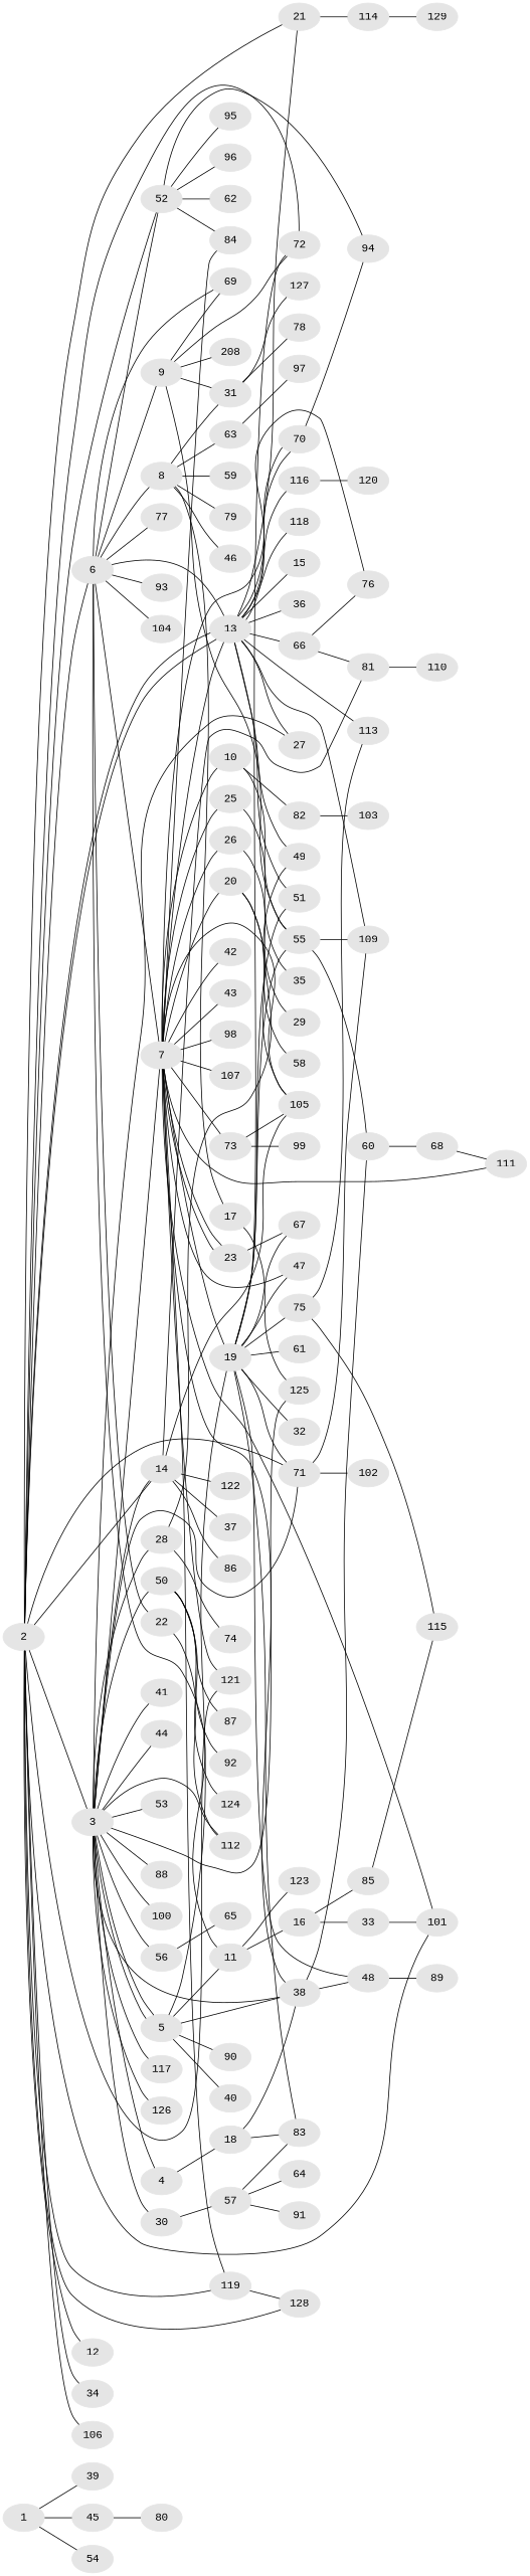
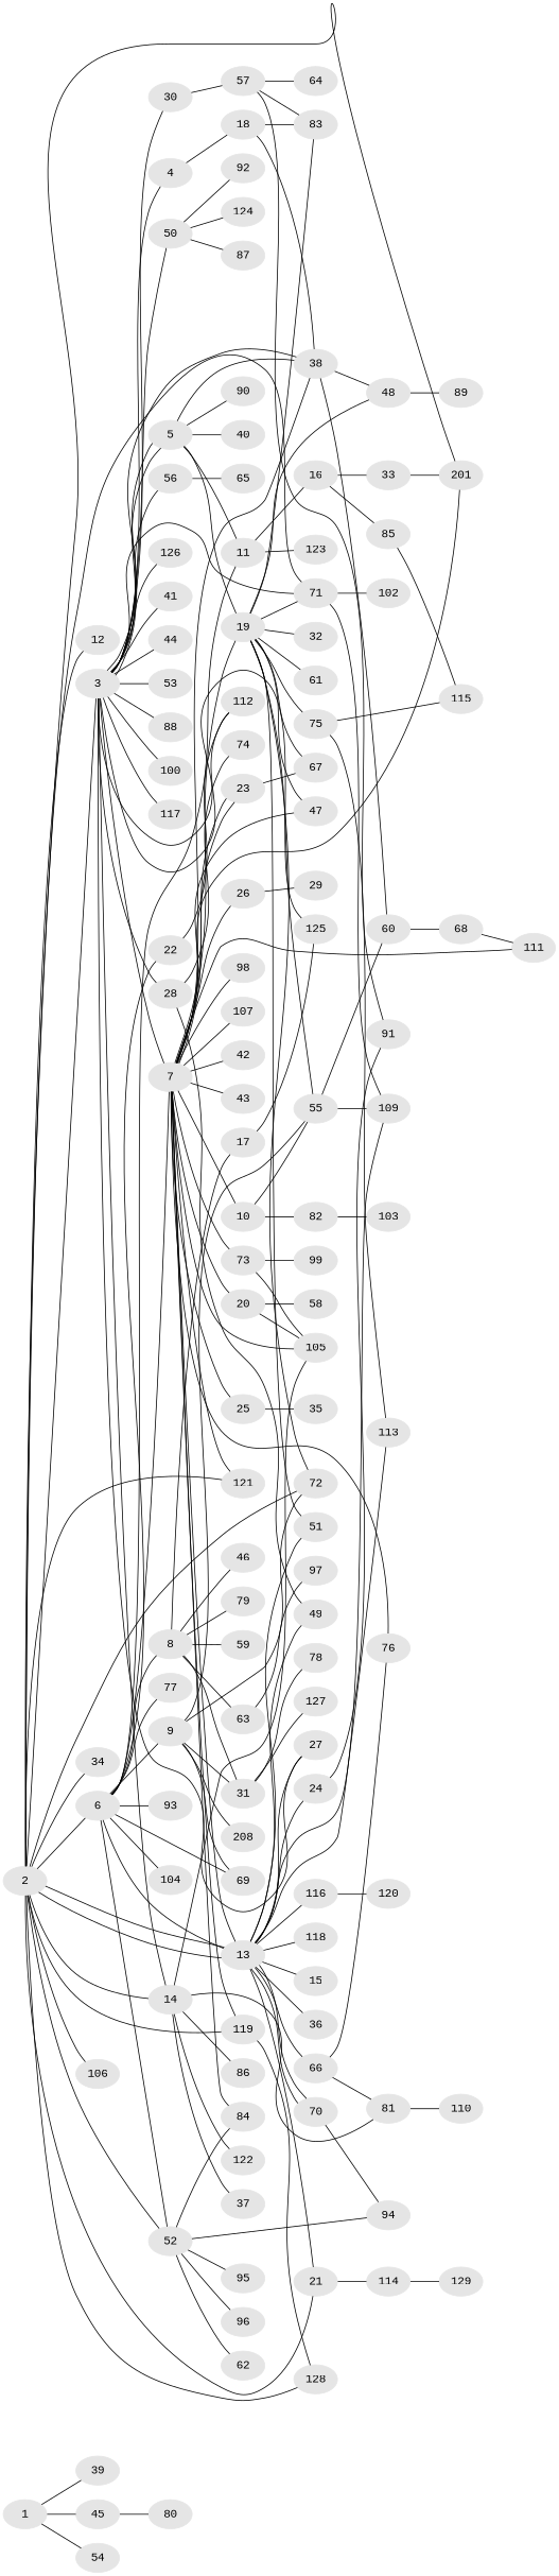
  graph {
    fontname="Liberation Mono"
    rankdir=LR
    node [color=gray90 fontname="Liberation Mono" style=filled]
    edge [fontname="Liberation Mono"]
    1
    39
    45
    54
    2
    3
    6
    12
    13
    14
    21
    34
    52
    71
    72
-   101
+   101 [label=201]
    106
    119
    121
    128
    80
    4
    5
    7
    27
    28
    30
    38
    41
    44
    50
    53
    56
    88
    100
    112
    117
    125
    126
    11
    8
    9
    22
    69
    77
    93
    104
    15
+   24
    36
    49
    51
    66
    70
    109
    113
    116
    118
    105
    37
    81
    86
    122
    114
    84
    62
    94
    95
    96
    102
    18
    19
    40
    90
    10
    20
    23
    25
    26
    42
    43
    47
    73
    76
    98
    107
    111
    74
    57
    48
    60
    87
    92
    124
    65
    83
    16
    123
    55
    32
    61
    67
    75
    17
    31
    46
    59
    63
    79
    n110 [label=208]
    82
    58
    35
    29
    99
    78
    127
    97
    103
    33
    85
    91
    120
    110
    115
    89
    129
    64
    68
    1 -- 39
    1 -- 45
    1 -- 54
    45 -- 80
    2 -- 3
    2 -- 6
    2 -- 12
    2 -- 13
    2 -- 13
    2 -- 14
    2 -- 21
    2 -- 34
    2 -- 52
    2 -- 71
    2 -- 72
    2 -- 101
    2 -- 106
    2 -- 119
    2 -- 121
    2 -- 128
    3 -- 14
    3 -- 71
    3 -- 4
    3 -- 5
    3 -- 5
    3 -- 7
    3 -- 27
    3 -- 28
    3 -- 30
    3 -- 38
    3 -- 41
    3 -- 44
    3 -- 50
    3 -- 53
    3 -- 56
    3 -- 88
    3 -- 100
    3 -- 112
    3 -- 117
    3 -- 125
    3 -- 126
    6 -- 13
    6 -- 52
    6 -- 7
    6 -- 11
    6 -- 8
    6 -- 9
    6 -- 22
    6 -- 69
    6 -- 77
    6 -- 93
    6 -- 104
    13 -- 21
    13 -- 27
    13 -- 15
+   13 -- 24
    13 -- 36
    13 -- 49
    13 -- 51
    13 -- 66
    13 -- 70
    13 -- 70
    13 -- 109
    13 -- 113
    13 -- 116
    13 -- 118
    14 -- 105
    14 -- 37
    14 -- 81
    14 -- 86
    14 -- 122
    21 -- 114
    52 -- 84
    52 -- 62
    52 -- 94
    52 -- 95
    52 -- 96
    71 -- 109
    71 -- 102
    119 -- 128
    4 -- 18
    5 -- 38
    5 -- 11
    5 -- 19
    5 -- 40
    5 -- 90
    7 -- 13
    7 -- 101
    7 -- 119
    7 -- 121
    7 -- 38
    7 -- 105
    7 -- 84
    7 -- 19
    7 -- 10
    7 -- 20
    7 -- 23
    7 -- 23
    7 -- 25
    7 -- 26
    7 -- 42
    7 -- 43
    7 -- 47
    7 -- 73
    7 -- 76
    7 -- 98
    7 -- 107
    7 -- 111
    28 -- 49
    28 -- 74
    30 -- 57
    38 -- 48
    38 -- 60
    50 -- 87
    50 -- 92
    50 -- 124
    56 -- 65
    11 -- 16
    11 -- 123
    8 -- 17
    8 -- 31
    8 -- 46
    8 -- 59
    8 -- 63
    8 -- 79
    9 -- 72
    9 -- 69
    9 -- 55
    9 -- 31
    9 -- n110
    22 -- 112
+   24 -- 91
    66 -- 81
    66 -- 76
    70 -- 94
    116 -- 120
    81 -- 110
    114 -- 129
    18 -- 38
    18 -- 83
    19 -- 71
    19 -- 72
    19 -- 51
    19 -- 47
    19 -- 48
    19 -- 83
    19 -- 55
    19 -- 32
    19 -- 61
    19 -- 67
    19 -- 75
    10 -- 55
    10 -- 82
    20 -- 105
    20 -- 58
    23 -- 67
    25 -- 35
    26 -- 29
    73 -- 105
    73 -- 99
    57 -- 83
    57 -- 91
    57 -- 64
    48 -- 89
    60 -- 68
    16 -- 33
    16 -- 85
    55 -- 109
    55 -- 60
    75 -- 113
    75 -- 115
    17 -- 125
    31 -- 78
    31 -- 127
    63 -- 97
    82 -- 103
    33 -- 101
    85 -- 115
    68 -- 111
  }
